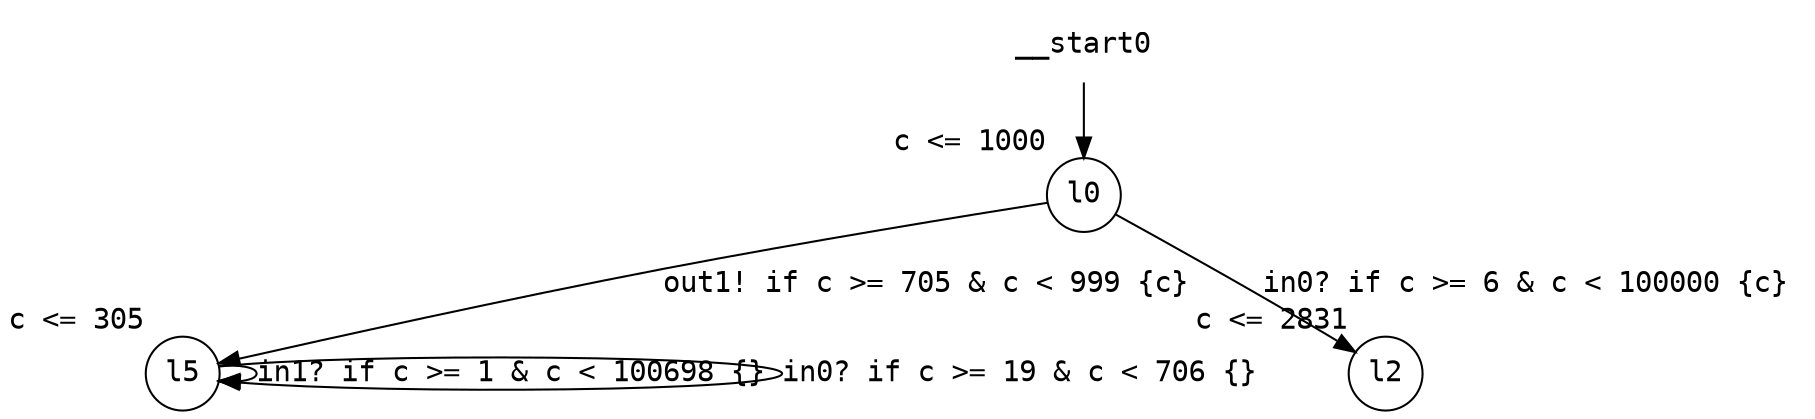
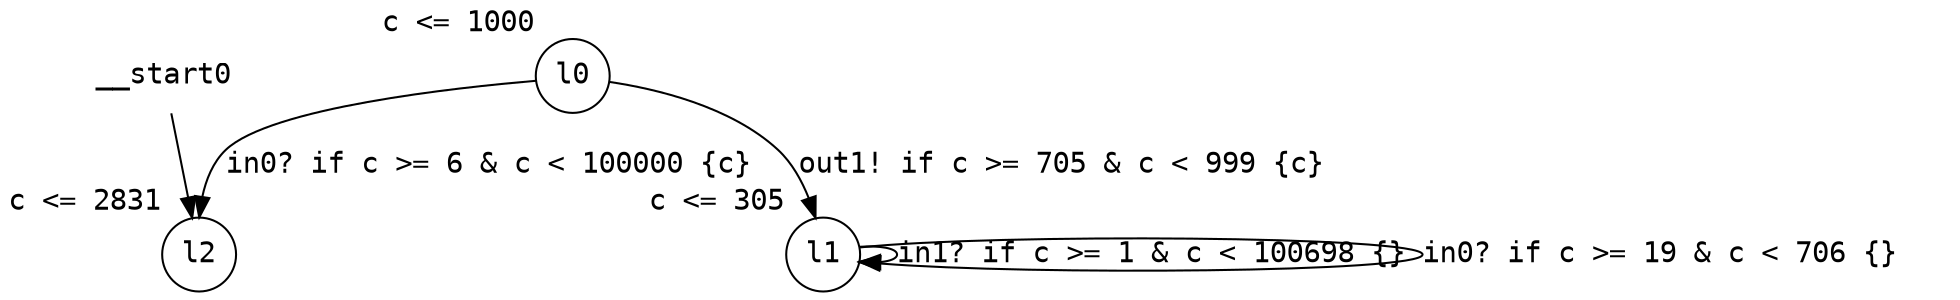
  digraph {
    fontname="DejaVu Sans Mono"
    node [fontname="DejaVu Sans Mono" shape=circle margin=0]
    edge [fontname="DejaVu Sans Mono"]
    __start0 [shape=none margin=""]
    n2 [label=l0 xlabel="c <= 1000"]
-   n3 [label=l5 xlabel="c <= 305"]
+   n3 [label=l1 xlabel="c <= 305"]
    n4 [label=l2 xlabel="c <= 2831"]
-   __start0 -> n2
+   __start0 -> n4
    n2 -> n3 [label="out1! if c >= 705 & c < 999 {c} "]
    n2 -> n4 [label="in0? if c >= 6 & c < 100000 {c} "]
    n3 -> n3 [label="in1? if c >= 1 & c < 100698 {} "]
    n3 -> n3 [label="in0? if c >= 19 & c < 706 {} "]
  }
